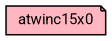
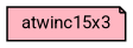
  digraph {
    rankdir=LR
    fontname=Roboto
-   n1 [color=black fillcolor=lightpink fontname=Roboto fontsize=10 height=0.2 label=atwinc15x0 shape=note style=filled width=0.4]
+   n1 [color=black fillcolor=lightpink fontname=Roboto fontsize=10 height=0.2 label=atwinc15x3 shape=note style=filled width=0.4]
  }
